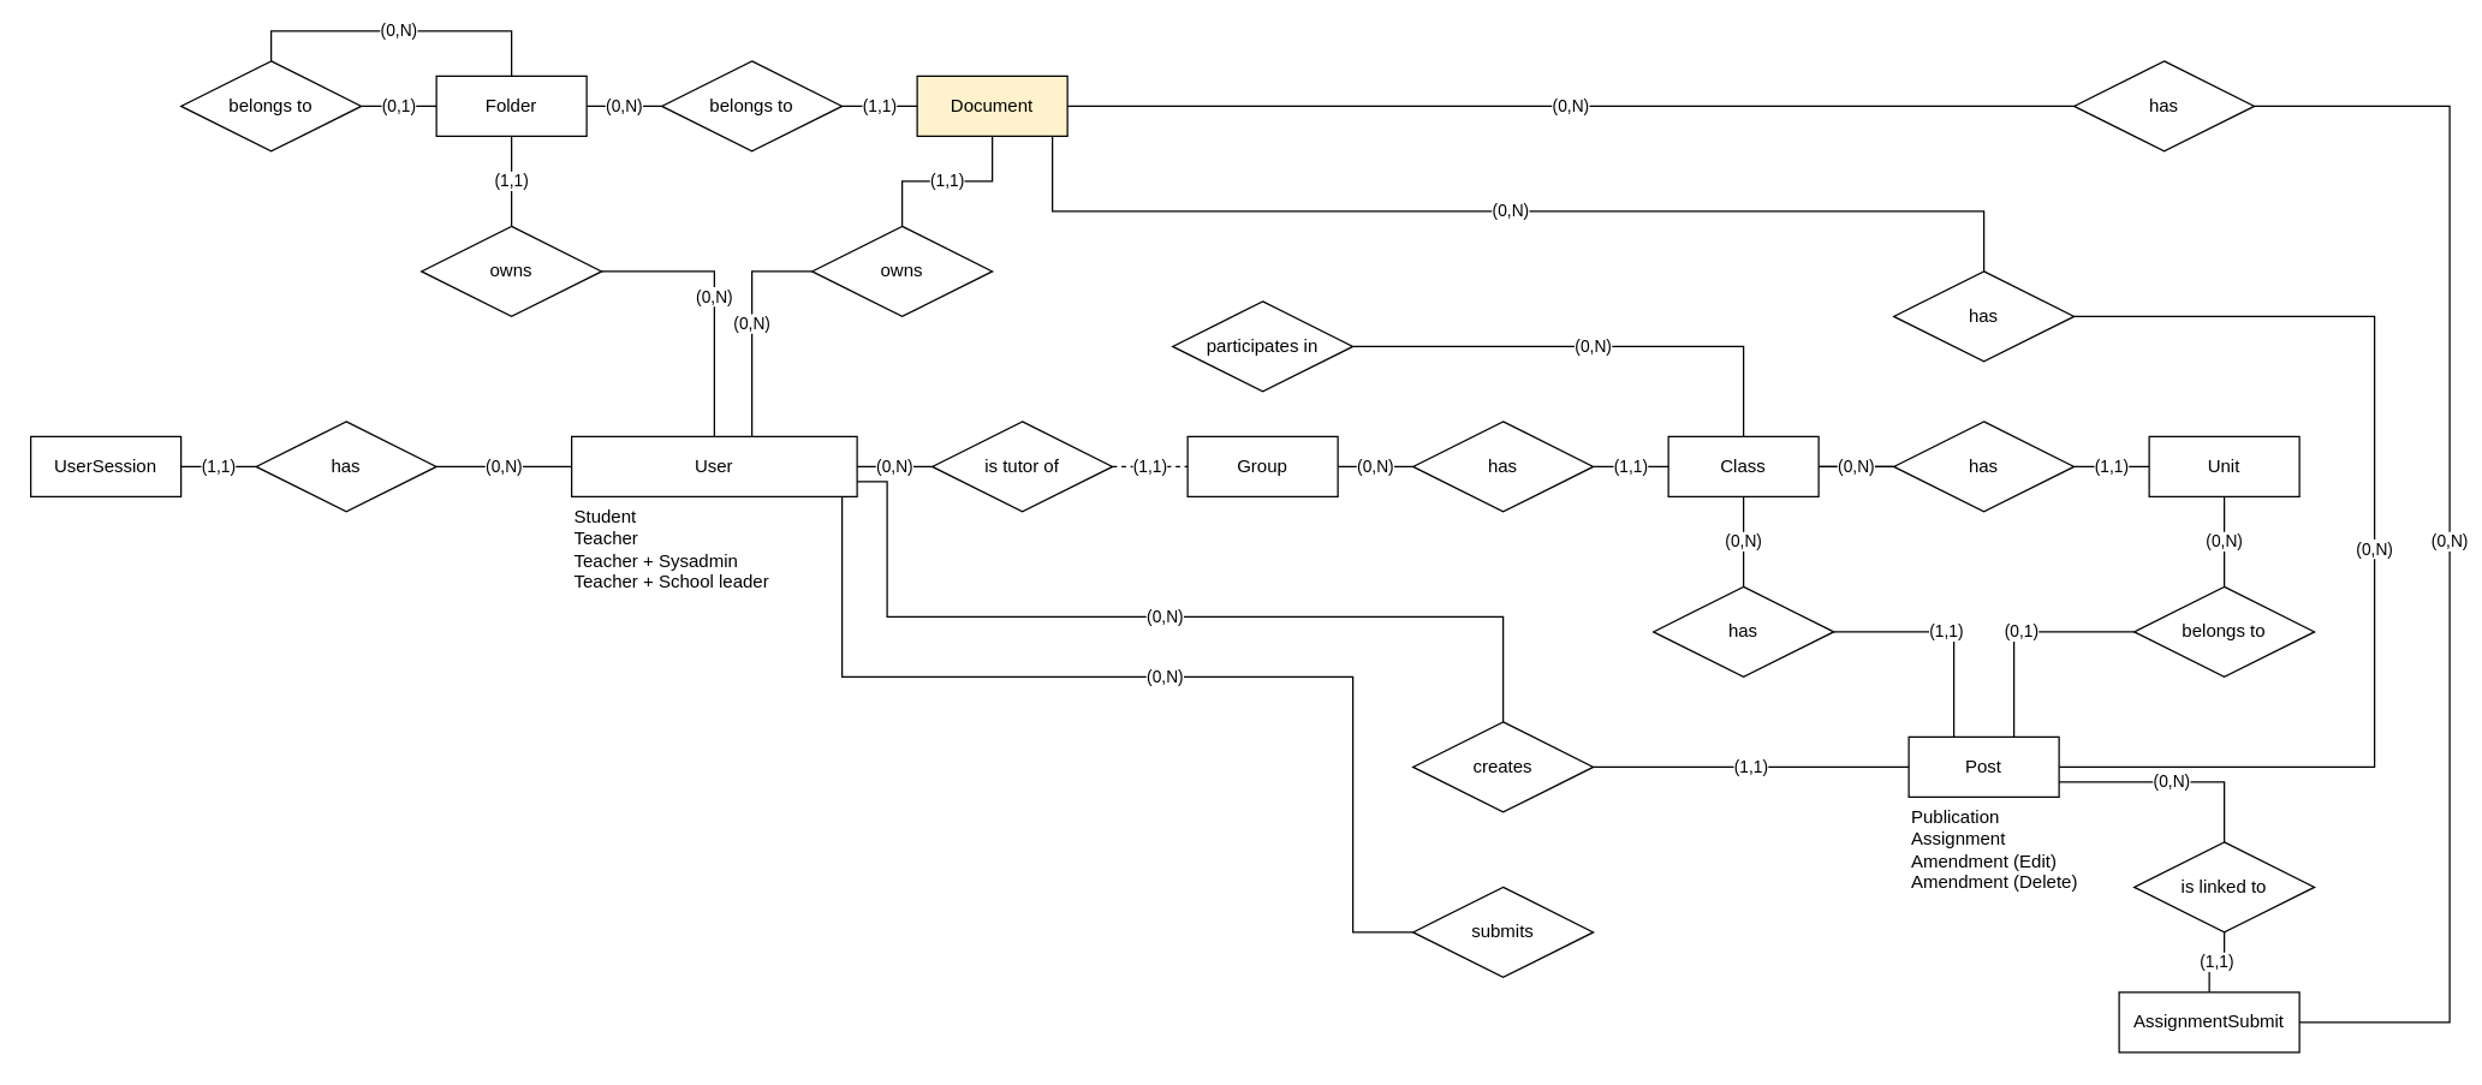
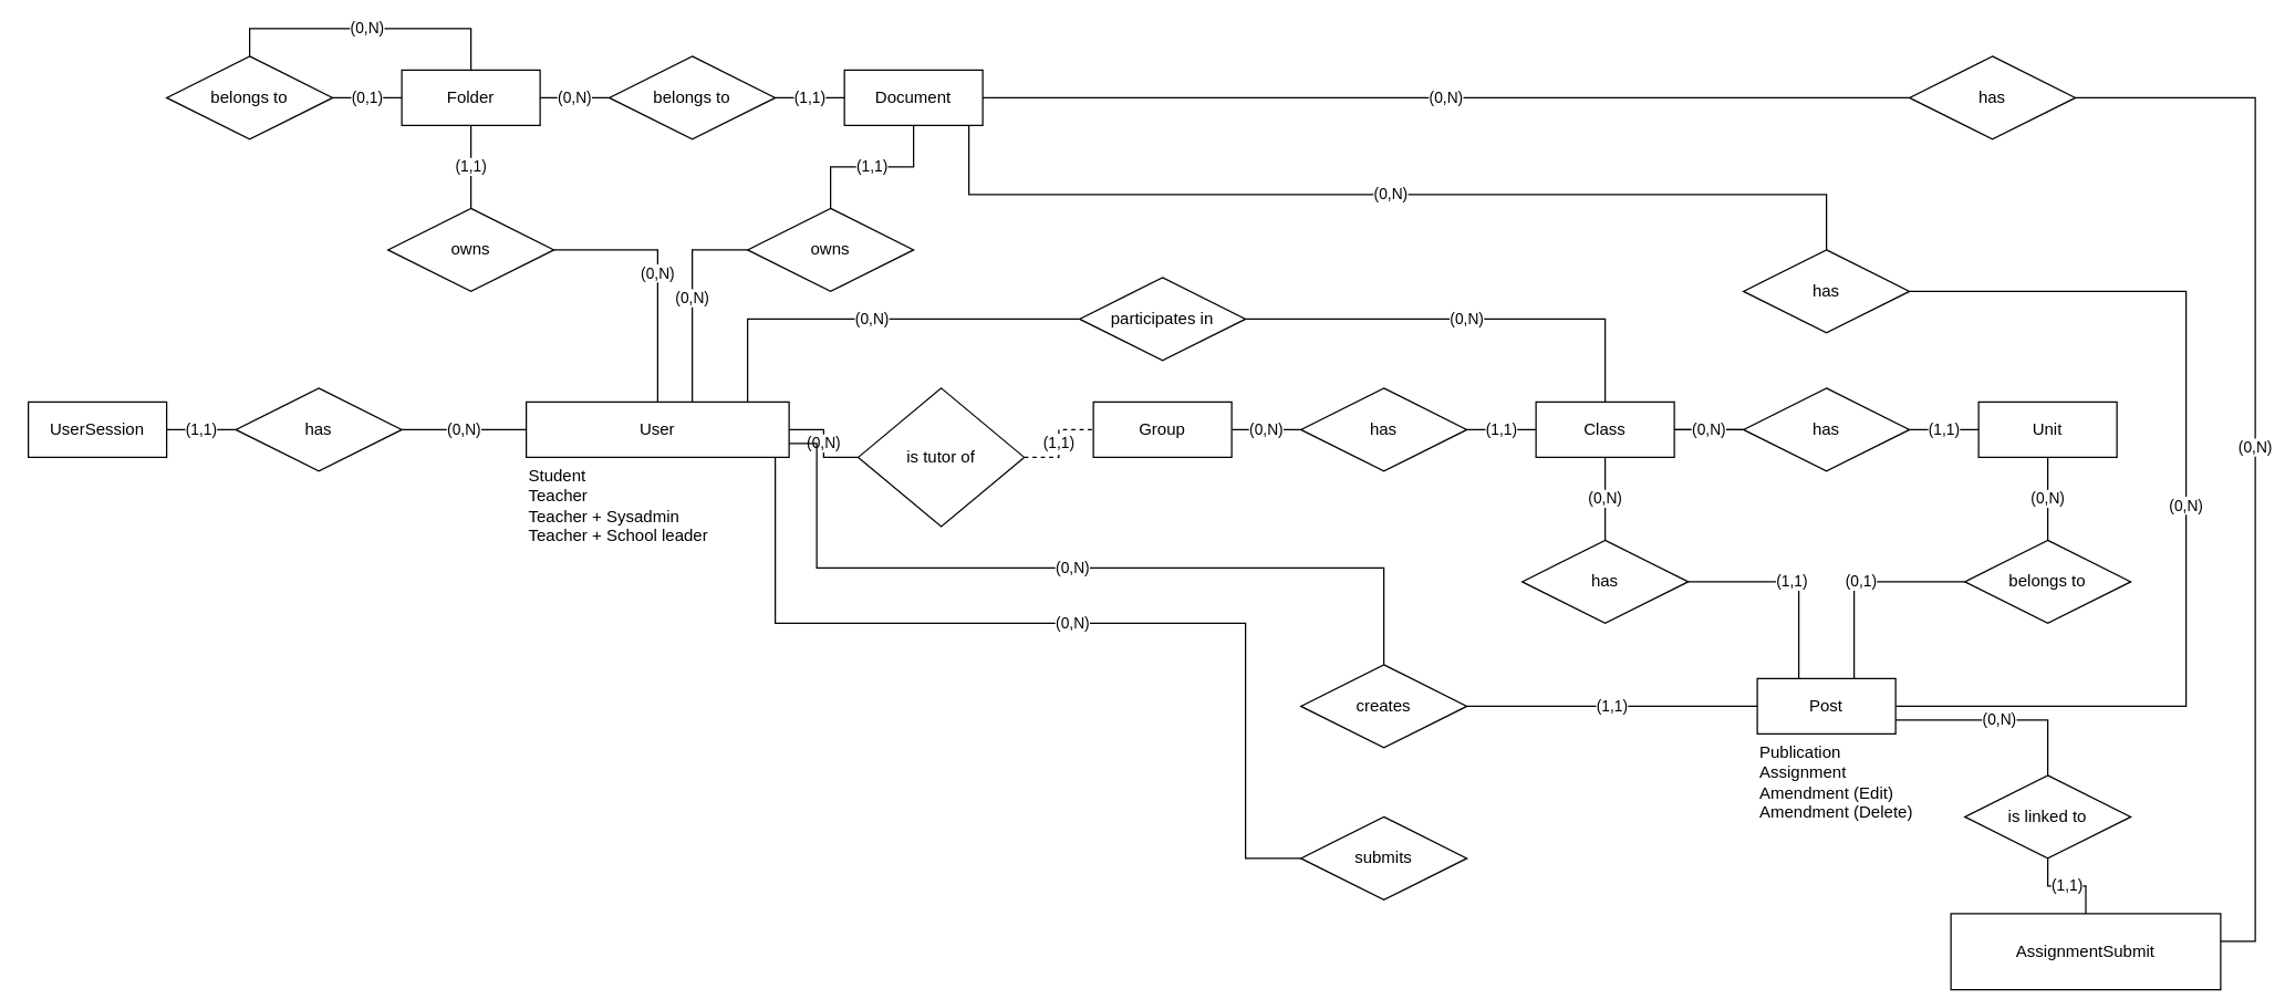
  <mxCell id="0" />
  <mxCell id="1" parent="0" />
  <mxCell id="2" value="(0,N)" style="edgeStyle=orthogonalEdgeStyle;rounded=0;orthogonalLoop=1;jettySize=auto;html=1;endArrow=none;endFill=0;" parent="1" source="6" target="24" edge="1"><mxGeometry relative="1" as="geometry" /></mxCell>
  <mxCell id="3" value="(0,N)" style="edgeStyle=orthogonalEdgeStyle;rounded=0;orthogonalLoop=1;jettySize=auto;html=1;endArrow=none;endFill=0;" parent="1" source="6" target="29" edge="1"><mxGeometry relative="1" as="geometry"><Array as="points"><mxPoint x="475" y="180" /></Array></mxGeometry></mxCell>
  <mxCell id="4" value="(0,N)" style="edgeStyle=orthogonalEdgeStyle;rounded=0;orthogonalLoop=1;jettySize=auto;html=1;endArrow=none;endFill=0;" parent="1" source="6" target="43" edge="1"><mxGeometry relative="1" as="geometry"><Array as="points"><mxPoint x="590" y="320" /><mxPoint x="590" y="410" /><mxPoint x="1000" y="410" /></Array></mxGeometry></mxCell>
+ <mxCell id="5" value="(0,N)" style="edgeStyle=orthogonalEdgeStyle;rounded=0;orthogonalLoop=1;jettySize=auto;html=1;endArrow=none;endFill=0;" parent="1" source="6" target="45" edge="1"><mxGeometry relative="1" as="geometry"><Array as="points"><mxPoint x="540" y="230" /></Array></mxGeometry></mxCell>
  <mxCell id="6" value="User" style="whiteSpace=wrap;html=1;align=center;" parent="1" vertex="1"><mxGeometry x="380" y="290" width="190" height="40" as="geometry" /></mxCell>
  <mxCell id="7" value="(1,1)" style="edgeStyle=orthogonalEdgeStyle;rounded=0;orthogonalLoop=1;jettySize=auto;html=1;endArrow=none;endFill=0;" parent="1" source="8" target="26" edge="1"><mxGeometry relative="1" as="geometry" /></mxCell>
  <mxCell id="8" value="UserSession" style="whiteSpace=wrap;html=1;align=center;" parent="1" vertex="1"><mxGeometry x="20" y="290" width="100" height="40" as="geometry" /></mxCell>
  <mxCell id="9" value="(0,N)" style="edgeStyle=orthogonalEdgeStyle;rounded=0;orthogonalLoop=1;jettySize=auto;html=1;endArrow=none;endFill=0;" parent="1" source="12" target="30" edge="1"><mxGeometry relative="1" as="geometry" /></mxCell>
  <mxCell id="10" value="(0,1)" style="edgeStyle=orthogonalEdgeStyle;rounded=0;orthogonalLoop=1;jettySize=auto;html=1;endArrow=none;endFill=0;" parent="1" source="12" target="31" edge="1"><mxGeometry relative="1" as="geometry" /></mxCell>
  <mxCell id="11" value="(0,N)" style="edgeStyle=orthogonalEdgeStyle;rounded=0;orthogonalLoop=1;jettySize=auto;html=1;entryX=0.5;entryY=0;entryDx=0;entryDy=0;endArrow=none;endFill=0;" parent="1" source="12" target="31" edge="1"><mxGeometry relative="1" as="geometry"><Array as="points"><mxPoint x="340" y="20" /><mxPoint x="180" y="20" /></Array></mxGeometry></mxCell>
  <mxCell id="12" value="Folder" style="whiteSpace=wrap;html=1;align=center;" parent="1" vertex="1"><mxGeometry x="290" y="50" width="100" height="40" as="geometry" /></mxCell>
  <mxCell id="13" value="(1,1)" style="edgeStyle=orthogonalEdgeStyle;rounded=0;orthogonalLoop=1;jettySize=auto;html=1;endArrow=none;endFill=0;" parent="1" source="14" target="30" edge="1"><mxGeometry relative="1" as="geometry" /></mxCell>
- <mxCell id="14" value="Document" style="whiteSpace=wrap;html=1;align=center;fillColor=#fff2cc;" parent="1" vertex="1"><mxGeometry x="610" y="50" width="100" height="40" as="geometry" /></mxCell>
+ <mxCell id="14" value="Document" style="whiteSpace=wrap;html=1;align=center;" parent="1" vertex="1"><mxGeometry x="610" y="50" width="100" height="40" as="geometry" /></mxCell>
  <mxCell id="15" value="(0,N)" style="edgeStyle=orthogonalEdgeStyle;rounded=0;orthogonalLoop=1;jettySize=auto;html=1;endArrow=none;endFill=0;" parent="1" source="16" target="22" edge="1"><mxGeometry relative="1" as="geometry" /></mxCell>
  <mxCell id="16" value="Group" style="whiteSpace=wrap;html=1;align=center;" parent="1" vertex="1"><mxGeometry x="790" y="290" width="100" height="40" as="geometry" /></mxCell>
  <mxCell id="17" style="edgeStyle=orthogonalEdgeStyle;rounded=0;orthogonalLoop=1;jettySize=auto;html=1;endArrow=none;endFill=0;" parent="1" source="20" target="33" edge="1"><mxGeometry relative="1" as="geometry" /></mxCell>
  <mxCell id="18" value="(0,N)" style="edgeStyle=orthogonalEdgeStyle;rounded=0;orthogonalLoop=1;jettySize=auto;html=1;endArrow=none;endFill=0;" parent="1" source="20" target="39" edge="1"><mxGeometry relative="1" as="geometry" /></mxCell>
  <mxCell id="19" value="(0,N)" style="edgeStyle=orthogonalEdgeStyle;rounded=0;orthogonalLoop=1;jettySize=auto;html=1;endArrow=none;endFill=0;" edge="1" parent="1" source="20" target="33"><mxGeometry relative="1" as="geometry" /></mxCell>
  <mxCell id="20" value="Class" style="whiteSpace=wrap;html=1;align=center;" parent="1" vertex="1"><mxGeometry x="1110" y="290" width="100" height="40" as="geometry" /></mxCell>
  <mxCell id="21" value="(1,1)" style="edgeStyle=orthogonalEdgeStyle;rounded=0;orthogonalLoop=1;jettySize=auto;html=1;endArrow=none;endFill=0;" parent="1" source="22" target="20" edge="1"><mxGeometry relative="1" as="geometry" /></mxCell>
  <mxCell id="22" value="has" style="shape=rhombus;perimeter=rhombusPerimeter;whiteSpace=wrap;html=1;align=center;" parent="1" vertex="1"><mxGeometry x="940" y="280" width="120" height="60" as="geometry" /></mxCell>
  <mxCell id="23" value="(1,1)" style="edgeStyle=orthogonalEdgeStyle;rounded=0;orthogonalLoop=1;jettySize=auto;html=1;endArrow=none;endFill=0;dashed=1;" parent="1" source="24" target="16" edge="1"><mxGeometry relative="1" as="geometry" /></mxCell>
- <mxCell id="24" value="is tutor of" style="shape=rhombus;perimeter=rhombusPerimeter;whiteSpace=wrap;html=1;align=center;" parent="1" vertex="1"><mxGeometry x="620" y="280" width="120" height="60" as="geometry" /></mxCell>
+ <mxCell id="24" value="is tutor of" style="shape=rhombus;perimeter=rhombusPerimeter;whiteSpace=wrap;html=1;align=center;" parent="1" vertex="1"><mxGeometry x="620" y="280" width="120" height="100" as="geometry" /></mxCell>
  <mxCell id="25" value="(0,N)" style="edgeStyle=orthogonalEdgeStyle;rounded=0;orthogonalLoop=1;jettySize=auto;html=1;endArrow=none;endFill=0;" parent="1" source="26" target="6" edge="1"><mxGeometry relative="1" as="geometry" /></mxCell>
  <mxCell id="26" value="has" style="shape=rhombus;perimeter=rhombusPerimeter;whiteSpace=wrap;html=1;align=center;" parent="1" vertex="1"><mxGeometry x="170" y="280" width="120" height="60" as="geometry" /></mxCell>
  <mxCell id="27" value="(1,1)" style="edgeStyle=orthogonalEdgeStyle;rounded=0;orthogonalLoop=1;jettySize=auto;html=1;endArrow=none;endFill=0;" parent="1" source="29" target="12" edge="1"><mxGeometry relative="1" as="geometry" /></mxCell>
  <mxCell id="28" value="(1,1)" style="edgeStyle=orthogonalEdgeStyle;rounded=0;orthogonalLoop=1;jettySize=auto;html=1;endArrow=none;endFill=0;" parent="1" source="49" target="14" edge="1"><mxGeometry relative="1" as="geometry" /></mxCell>
  <mxCell id="29" value="owns" style="shape=rhombus;perimeter=rhombusPerimeter;whiteSpace=wrap;html=1;align=center;" parent="1" vertex="1"><mxGeometry x="280" y="150" width="120" height="60" as="geometry" /></mxCell>
  <mxCell id="30" value="belongs to" style="shape=rhombus;perimeter=rhombusPerimeter;whiteSpace=wrap;html=1;align=center;" parent="1" vertex="1"><mxGeometry x="440" y="40" width="120" height="60" as="geometry" /></mxCell>
  <mxCell id="31" value="belongs to" style="shape=rhombus;perimeter=rhombusPerimeter;whiteSpace=wrap;html=1;align=center;" parent="1" vertex="1"><mxGeometry x="120" y="40" width="120" height="60" as="geometry" /></mxCell>
  <mxCell id="32" value="(1,1)" style="edgeStyle=orthogonalEdgeStyle;rounded=0;orthogonalLoop=1;jettySize=auto;html=1;endArrow=none;endFill=0;" parent="1" source="33" target="35" edge="1"><mxGeometry relative="1" as="geometry" /></mxCell>
  <mxCell id="33" value="has" style="shape=rhombus;perimeter=rhombusPerimeter;whiteSpace=wrap;html=1;align=center;" parent="1" vertex="1"><mxGeometry x="1260" y="280" width="120" height="60" as="geometry" /></mxCell>
  <mxCell id="34" value="(0,N)" style="edgeStyle=orthogonalEdgeStyle;rounded=0;orthogonalLoop=1;jettySize=auto;html=1;endArrow=none;endFill=0;" parent="1" source="35" target="41" edge="1"><mxGeometry relative="1" as="geometry" /></mxCell>
  <mxCell id="35" value="Unit" style="whiteSpace=wrap;html=1;align=center;" parent="1" vertex="1"><mxGeometry x="1430" y="290" width="100" height="40" as="geometry" /></mxCell>
  <mxCell id="36" value="(0,N)" style="edgeStyle=orthogonalEdgeStyle;rounded=0;orthogonalLoop=1;jettySize=auto;html=1;endArrow=none;endFill=0;" parent="1" source="37" target="47" edge="1"><mxGeometry relative="1" as="geometry"><Array as="points"><mxPoint x="1580" y="510" /><mxPoint x="1580" y="210" /></Array></mxGeometry></mxCell>
  <mxCell id="37" value="Post" style="whiteSpace=wrap;html=1;align=center;" parent="1" vertex="1"><mxGeometry x="1270" y="490" width="100" height="40" as="geometry" /></mxCell>
  <mxCell id="38" value="(1,1)" style="edgeStyle=orthogonalEdgeStyle;rounded=0;orthogonalLoop=1;jettySize=auto;html=1;endArrow=none;endFill=0;" parent="1" source="39" target="37" edge="1"><mxGeometry relative="1" as="geometry"><Array as="points"><mxPoint x="1300" y="420" /></Array></mxGeometry></mxCell>
  <mxCell id="39" value="has" style="shape=rhombus;perimeter=rhombusPerimeter;whiteSpace=wrap;html=1;align=center;" parent="1" vertex="1"><mxGeometry x="1100" y="390" width="120" height="60" as="geometry" /></mxCell>
  <mxCell id="40" value="(0,1)" style="edgeStyle=orthogonalEdgeStyle;rounded=0;orthogonalLoop=1;jettySize=auto;html=1;endArrow=none;endFill=0;" parent="1" source="41" target="37" edge="1"><mxGeometry relative="1" as="geometry"><Array as="points"><mxPoint x="1340" y="420" /></Array></mxGeometry></mxCell>
  <mxCell id="41" value="belongs to" style="shape=rhombus;perimeter=rhombusPerimeter;whiteSpace=wrap;html=1;align=center;" parent="1" vertex="1"><mxGeometry x="1420" y="390" width="120" height="60" as="geometry" /></mxCell>
  <mxCell id="42" value="(1,1)" style="edgeStyle=orthogonalEdgeStyle;rounded=0;orthogonalLoop=1;jettySize=auto;html=1;endArrow=none;endFill=0;" parent="1" source="43" target="37" edge="1"><mxGeometry relative="1" as="geometry" /></mxCell>
  <mxCell id="43" value="creates" style="shape=rhombus;perimeter=rhombusPerimeter;whiteSpace=wrap;html=1;align=center;" parent="1" vertex="1"><mxGeometry x="940" y="480" width="120" height="60" as="geometry" /></mxCell>
  <mxCell id="44" value="(0,N)" style="edgeStyle=orthogonalEdgeStyle;rounded=0;orthogonalLoop=1;jettySize=auto;html=1;endArrow=none;endFill=0;" parent="1" source="45" target="20" edge="1"><mxGeometry relative="1" as="geometry" /></mxCell>
  <mxCell id="45" value="participates in" style="shape=rhombus;perimeter=rhombusPerimeter;whiteSpace=wrap;html=1;align=center;" parent="1" vertex="1"><mxGeometry x="780" y="200" width="120" height="60" as="geometry" /></mxCell>
  <mxCell id="46" value="(0,N)" style="edgeStyle=orthogonalEdgeStyle;rounded=0;orthogonalLoop=1;jettySize=auto;html=1;endArrow=none;endFill=0;" parent="1" source="47" target="14" edge="1"><mxGeometry relative="1" as="geometry"><Array as="points"><mxPoint x="1320" y="140" /><mxPoint x="700" y="140" /></Array></mxGeometry></mxCell>
  <mxCell id="47" value="has" style="shape=rhombus;perimeter=rhombusPerimeter;whiteSpace=wrap;html=1;align=center;" parent="1" vertex="1"><mxGeometry x="1260" y="180" width="120" height="60" as="geometry" /></mxCell>
  <mxCell id="48" value="(0,N)" style="edgeStyle=orthogonalEdgeStyle;rounded=0;orthogonalLoop=1;jettySize=auto;html=1;endArrow=none;endFill=0;" edge="1" parent="1" source="49" target="6"><mxGeometry relative="1" as="geometry"><Array as="points"><mxPoint x="500" y="180" /></Array></mxGeometry></mxCell>
  <mxCell id="49" value="owns" style="shape=rhombus;perimeter=rhombusPerimeter;whiteSpace=wrap;html=1;align=center;" vertex="1" parent="1"><mxGeometry x="540" y="150" width="120" height="60" as="geometry" /></mxCell>
  <mxCell id="50" value="(1,1)" style="edgeStyle=orthogonalEdgeStyle;rounded=0;orthogonalLoop=1;jettySize=auto;html=1;endArrow=none;endFill=0;" edge="1" parent="1" source="51" target="58"><mxGeometry relative="1" as="geometry" /></mxCell>
- <mxCell id="51" value="AssignmentSubmit" style="whiteSpace=wrap;html=1;align=center;" vertex="1" parent="1"><mxGeometry x="1410" y="660" width="120" height="40" as="geometry" /></mxCell>
+ <mxCell id="51" value="AssignmentSubmit" style="whiteSpace=wrap;html=1;align=center;" vertex="1" parent="1"><mxGeometry x="1410" y="660" width="195" height="55" as="geometry" /></mxCell>
  <mxCell id="52" value="(0,N)" style="edgeStyle=orthogonalEdgeStyle;rounded=0;orthogonalLoop=1;jettySize=auto;html=1;endArrow=none;endFill=0;" edge="1" parent="1" source="53" target="6"><mxGeometry relative="1" as="geometry"><Array as="points"><mxPoint x="900" y="620" /><mxPoint x="900" y="450" /><mxPoint x="560" y="450" /></Array></mxGeometry></mxCell>
  <mxCell id="53" value="submits" style="shape=rhombus;perimeter=rhombusPerimeter;whiteSpace=wrap;html=1;align=center;" vertex="1" parent="1"><mxGeometry x="940" y="590" width="120" height="60" as="geometry" /></mxCell>
  <mxCell id="54" value="(0,N)" style="edgeStyle=orthogonalEdgeStyle;rounded=0;orthogonalLoop=1;jettySize=auto;html=1;endArrow=none;endFill=0;" edge="1" parent="1" source="56" target="14"><mxGeometry relative="1" as="geometry" /></mxCell>
  <mxCell id="55" value="(0,N)" style="edgeStyle=orthogonalEdgeStyle;rounded=0;orthogonalLoop=1;jettySize=auto;html=1;endArrow=none;endFill=0;" edge="1" parent="1" source="56" target="51"><mxGeometry relative="1" as="geometry"><Array as="points"><mxPoint x="1630" y="70" /><mxPoint x="1630" y="680" /></Array></mxGeometry></mxCell>
  <mxCell id="56" value="has" style="shape=rhombus;perimeter=rhombusPerimeter;whiteSpace=wrap;html=1;align=center;" vertex="1" parent="1"><mxGeometry x="1380" y="40" width="120" height="60" as="geometry" /></mxCell>
  <mxCell id="57" value="(0,N)" style="edgeStyle=orthogonalEdgeStyle;rounded=0;orthogonalLoop=1;jettySize=auto;html=1;endArrow=none;endFill=0;" edge="1" parent="1" source="58" target="37"><mxGeometry relative="1" as="geometry"><Array as="points"><mxPoint x="1480" y="520" /></Array></mxGeometry></mxCell>
  <mxCell id="58" value="is linked to" style="shape=rhombus;perimeter=rhombusPerimeter;whiteSpace=wrap;html=1;align=center;" vertex="1" parent="1"><mxGeometry x="1420" y="560" width="120" height="60" as="geometry" /></mxCell>
  <mxCell id="59" value="Student&lt;div&gt;Teacher&lt;/div&gt;&lt;div&gt;Teacher + Sysadmin&lt;/div&gt;&lt;div&gt;Teacher + School leader&lt;/div&gt;" style="text;html=1;align=left;verticalAlign=middle;resizable=0;points=[];autosize=1;strokeColor=none;fillColor=none;" vertex="1" parent="1"><mxGeometry x="380" y="330" width="150" height="70" as="geometry" /></mxCell>
  <mxCell id="60" value="&lt;div&gt;Publication&lt;/div&gt;&lt;div&gt;Assignment&lt;/div&gt;&lt;div&gt;Amendment (Edit)&lt;/div&gt;&lt;div&gt;Amendment (Delete)&lt;/div&gt;" style="text;html=1;align=left;verticalAlign=middle;resizable=0;points=[];autosize=1;strokeColor=none;fillColor=none;" vertex="1" parent="1"><mxGeometry x="1270" y="530" width="130" height="70" as="geometry" /></mxCell>
